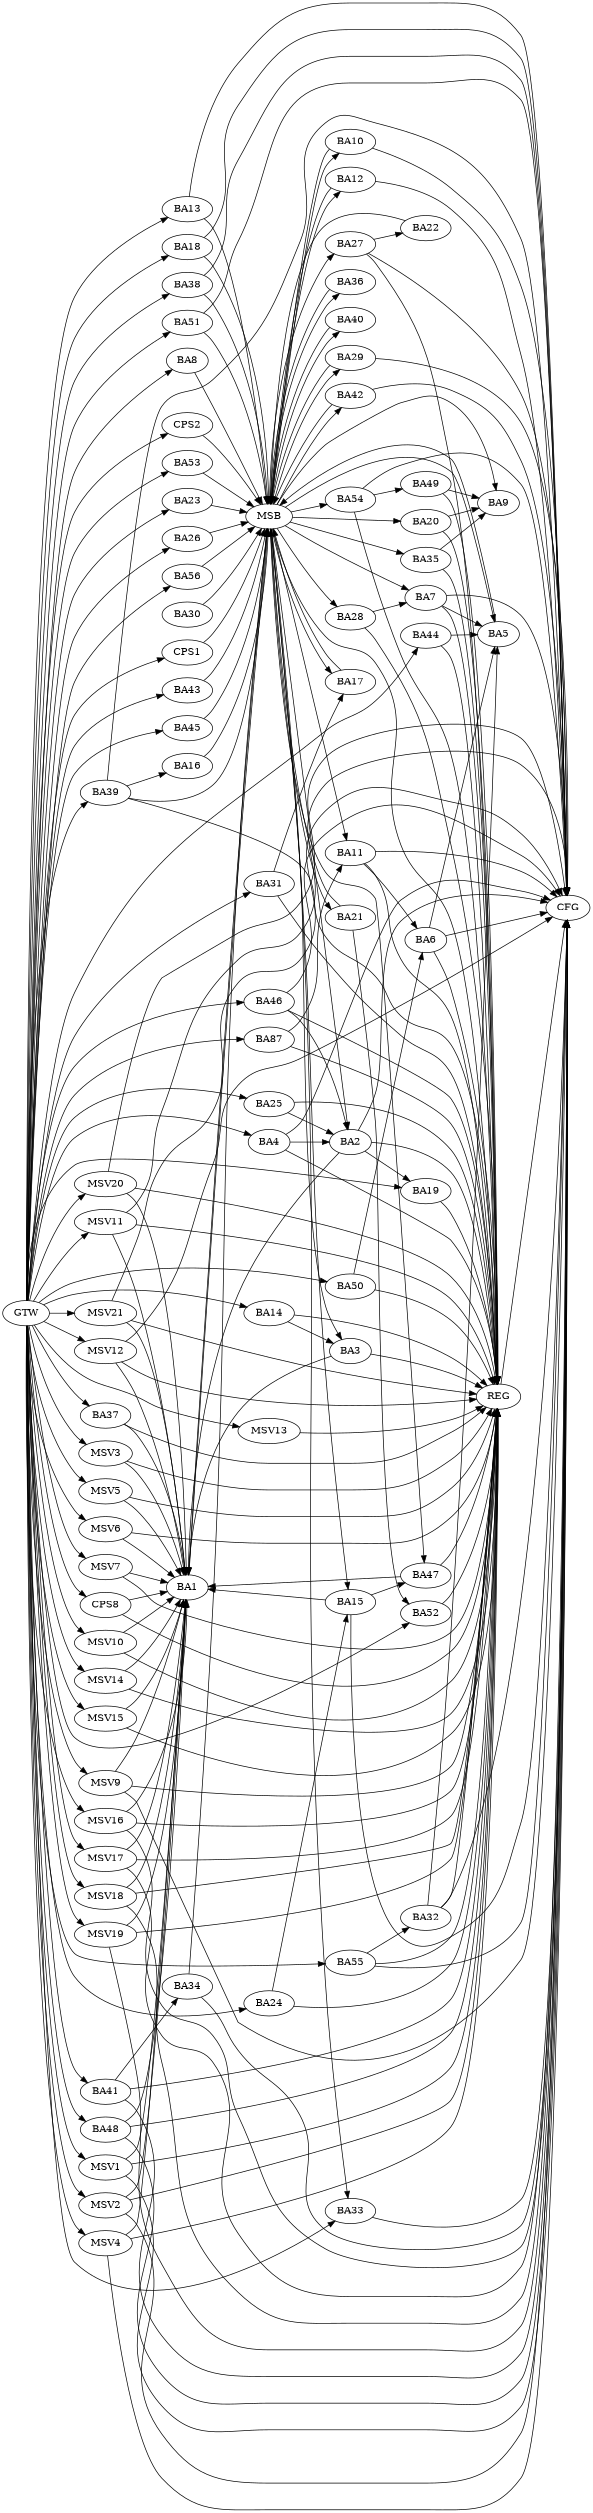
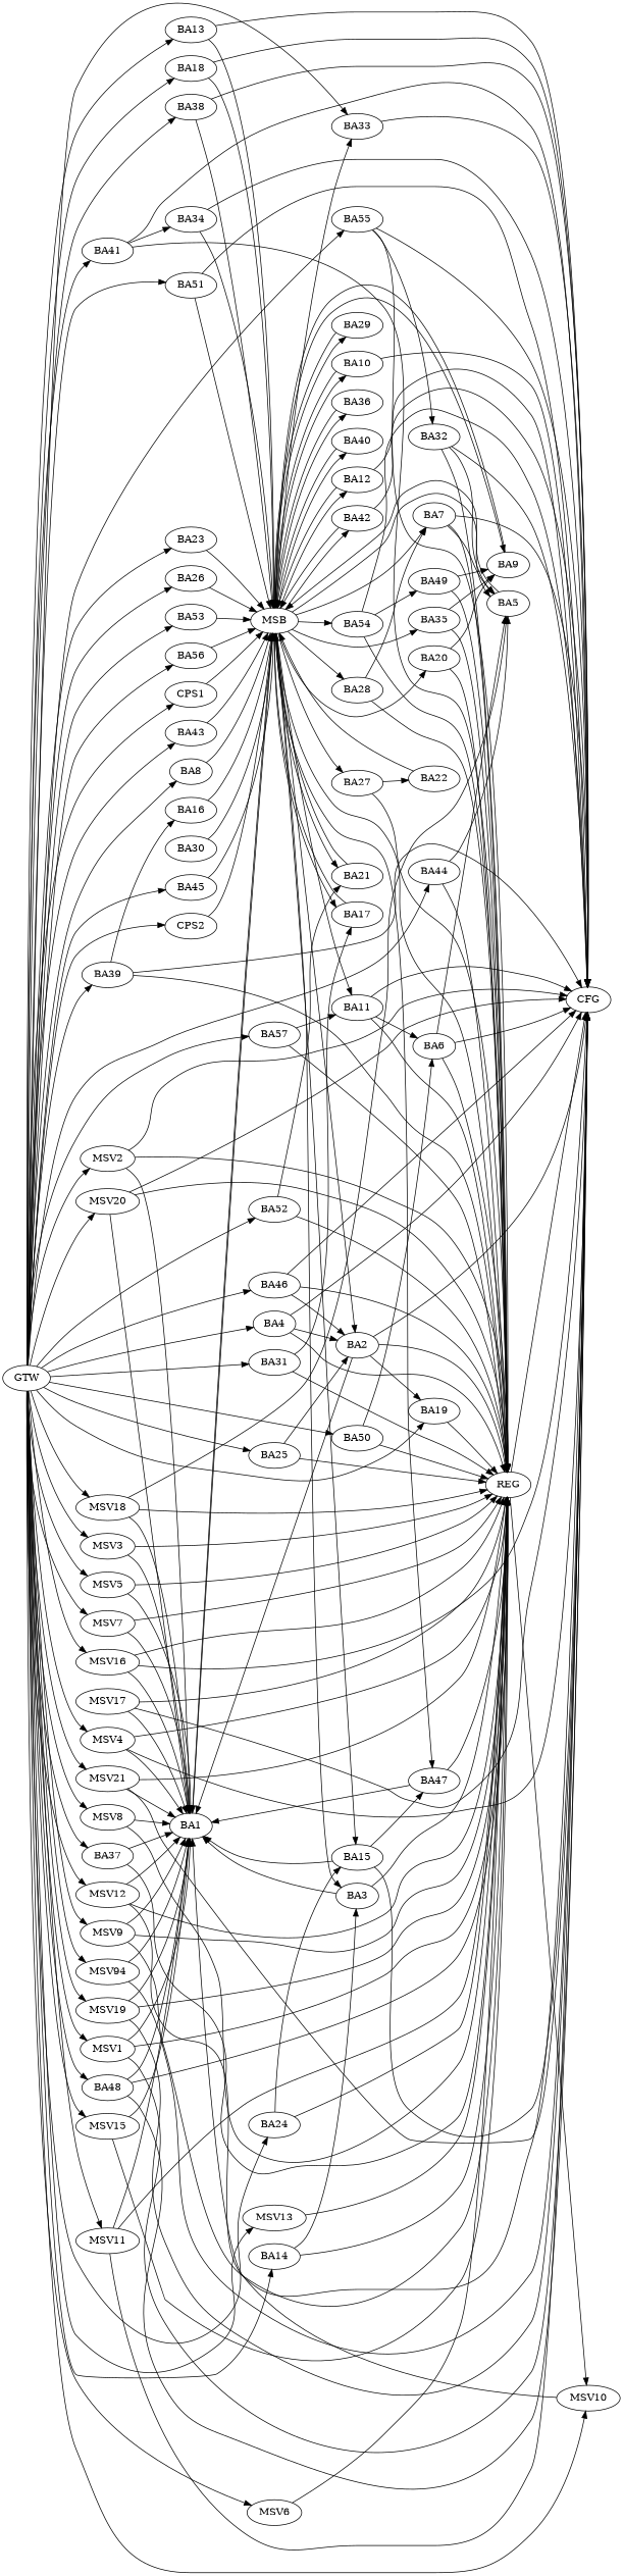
  strict digraph {
    rankdir=LR
    n1 [label=BA1]
    n2 [label=MSB]
    n3 [label=BA2]
    n4 [label=REG]
    n5 [label=BA3]
    n6 [label=BA5]
    n7 [label=BA7]
    n8 [label=BA9]
    n9 [label=BA10]
    n10 [label=BA11]
    n11 [label=BA12]
    n12 [label=BA15]
    n13 [label=BA17]
    n14 [label=BA20]
    n15 [label=BA21]
    n16 [label=BA27]
    n17 [label=BA28]
    n18 [label=BA29]
    n19 [label=BA33]
    n20 [label=BA35]
    n21 [label=BA36]
    n22 [label=BA40]
    n23 [label=BA42]
    n24 [label=BA47]
    n25 [label=BA54]
    n26 [label=CFG]
    n27 [label=BA19]
    n28 [label=BA4]
    n29 [label=BA6]
    n30 [label=BA8]
    n31 [label=BA13]
    n32 [label=BA14]
    n33 [label=BA16]
    n34 [label=BA18]
    n35 [label=BA22]
    n36 [label=BA23]
    n37 [label=BA24]
    n38 [label=BA25]
    n39 [label=BA26]
    n40 [label=BA30]
    n41 [label=BA31]
    n42 [label=BA32]
    n43 [label=BA34]
    n44 [label=BA37]
    n45 [label=BA38]
    n46 [label=BA39]
    n47 [label=BA41]
    n48 [label=BA43]
    n49 [label=BA44]
    n50 [label=BA45]
    n51 [label=BA46]
    n52 [label=BA48]
    n53 [label=BA49]
    n54 [label=BA50]
    n55 [label=BA51]
    n56 [label=BA52]
    n57 [label=BA53]
    n58 [label=BA55]
    n59 [label=BA56]
-   n60 [label=BA87]
+   n60 [label=BA57]
    n61 [label=CPS1]
    n62 [label=CPS2]
    n63 [label=GTW]
    n64 [label=MSV1]
    n65 [label=MSV2]
    n66 [label=MSV3]
    n67 [label=MSV4]
    n68 [label=MSV5]
    n69 [label=MSV6]
    n70 [label=MSV7]
-   n71 [label=CPS8]
+   n71 [label=MSV8]
    n72 [label=MSV9]
    n73 [label=MSV10]
    n74 [label=MSV11]
    n75 [label=MSV12]
    n76 [label=MSV13]
-   n77 [label=MSV14]
+   n77 [label=MSV94]
    n78 [label=MSV15]
    n79 [label=MSV16]
    n80 [label=MSV17]
    n81 [label=MSV18]
    n82 [label=MSV19]
    n83 [label=MSV20]
    n84 [label=MSV21]
    n1 -> n2
    n2 -> n1
    n2 -> n3
    n2 -> n4
    n2 -> n5
    n2 -> n6
    n2 -> n7
    n2 -> n8
    n2 -> n9
    n2 -> n10
    n2 -> n11
    n2 -> n12
    n2 -> n13
    n2 -> n14
    n2 -> n15
    n2 -> n16
    n2 -> n17
    n2 -> n18
    n2 -> n19
    n2 -> n20
    n2 -> n21
    n2 -> n22
    n2 -> n23
    n2 -> n24
    n2 -> n25
    n3 -> n1
    n3 -> n4
    n3 -> n26
    n3 -> n27
    n4 -> n26
    n5 -> n1
    n5 -> n4
    n6 -> n2
    n7 -> n4
    n7 -> n6
    n7 -> n26
-   n46 -> n2
+   n8 -> n2
    n9 -> n2
    n9 -> n26
    n10 -> n4
    n10 -> n26
    n10 -> n29
    n11 -> n2
    n11 -> n26
    n12 -> n1
    n12 -> n24
    n12 -> n26
    n13 -> n2
    n14 -> n4
    n14 -> n8
    n15 -> n2
    n16 -> n4
-   n16 -> n26
    n16 -> n35
    n17 -> n4
    n17 -> n7
    n18 -> n2
-   n18 -> n26
    n19 -> n26
    n20 -> n4
    n20 -> n8
    n21 -> n2
    n22 -> n2
    n23 -> n2
    n23 -> n26
    n24 -> n1
    n24 -> n4
    n25 -> n4
    n25 -> n26
    n25 -> n53
    n27 -> n4
    n28 -> n3
    n28 -> n4
    n28 -> n26
    n29 -> n4
    n29 -> n6
    n29 -> n26
    n30 -> n2
    n31 -> n2
    n31 -> n26
    n32 -> n4
    n32 -> n5
    n33 -> n2
    n34 -> n2
    n34 -> n26
    n35 -> n2
    n36 -> n2
    n37 -> n4
    n37 -> n12
    n38 -> n3
    n38 -> n4
    n39 -> n2
    n40 -> n2
    n41 -> n4
    n41 -> n13
    n42 -> n4
    n42 -> n6
    n42 -> n26
    n43 -> n2
    n43 -> n26
    n44 -> n1
    n44 -> n4
    n45 -> n2
    n45 -> n26
    n46 -> n4
    n46 -> n26
    n46 -> n33
    n47 -> n4
    n47 -> n26
    n47 -> n43
    n48 -> n2
    n49 -> n4
    n49 -> n6
    n50 -> n2
    n51 -> n3
    n51 -> n4
    n51 -> n26
    n52 -> n1
    n52 -> n4
    n52 -> n26
    n53 -> n4
    n53 -> n8
    n54 -> n4
    n54 -> n29
    n55 -> n2
    n55 -> n26
    n56 -> n4
-   n15 -> n56
+   n56 -> n15
    n57 -> n2
    n58 -> n4
    n58 -> n26
    n58 -> n42
    n59 -> n2
    n60 -> n4
    n60 -> n10
    n61 -> n2
    n62 -> n2
    n63 -> n19
    n63 -> n27
    n63 -> n28
    n63 -> n30
    n63 -> n31
    n63 -> n32
    n63 -> n34
    n63 -> n36
    n63 -> n37
    n63 -> n38
    n63 -> n39
    n63 -> n41
    n63 -> n44
    n63 -> n45
    n63 -> n46
    n63 -> n47
    n63 -> n48
    n63 -> n49
    n63 -> n50
    n63 -> n51
    n63 -> n52
    n63 -> n54
    n63 -> n55
    n63 -> n56
    n63 -> n57
    n63 -> n58
    n63 -> n59
    n63 -> n60
    n63 -> n61
    n63 -> n62
    n63 -> n64
    n63 -> n65
    n63 -> n66
    n63 -> n67
    n63 -> n68
    n63 -> n69
    n63 -> n70
    n63 -> n71
    n63 -> n72
    n63 -> n73
    n63 -> n74
    n63 -> n75
    n63 -> n76
    n63 -> n77
    n63 -> n78
    n63 -> n79
-   n63 -> n80
    n63 -> n81
    n63 -> n82
    n63 -> n83
    n63 -> n84
    n64 -> n1
    n64 -> n4
    n64 -> n26
    n65 -> n1
    n65 -> n4
    n65 -> n26
    n66 -> n1
    n66 -> n4
    n67 -> n1
    n67 -> n4
    n67 -> n26
    n68 -> n1
    n68 -> n4
-   n69 -> n1
    n69 -> n4
    n70 -> n1
    n70 -> n4
    n71 -> n1
    n71 -> n4
    n72 -> n1
    n72 -> n4
    n72 -> n26
    n73 -> n1
-   n73 -> n4
+   n4 -> n73
    n74 -> n1
    n74 -> n4
    n74 -> n26
    n75 -> n1
    n75 -> n4
    n75 -> n26
    n76 -> n4
    n77 -> n1
    n77 -> n4
    n78 -> n1
    n78 -> n4
    n79 -> n1
    n79 -> n4
    n79 -> n26
    n80 -> n1
    n80 -> n4
    n80 -> n26
    n81 -> n1
    n81 -> n4
-   n81 -> n26
+   n81 -> n6
    n82 -> n1
    n82 -> n4
    n82 -> n26
    n83 -> n1
    n83 -> n4
    n83 -> n26
    n84 -> n1
    n84 -> n4
    n84 -> n26
  }
